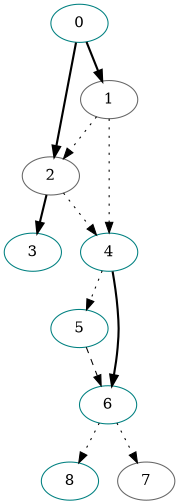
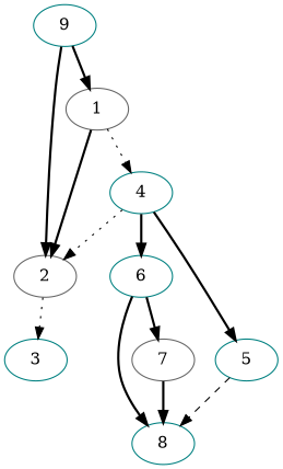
  digraph {
    node [color=teal]
    edge [style=bold]
    1 [color=gray40]
-   0
+   0 [label=9]
    2 [color=gray40]
    4
    3
    5
    6
    8
    7 [color=gray40]
-   1 -> 2 [style=dotted]
+   1 -> 2
    1 -> 4 [style=dotted]
    0 -> 1
    0 -> 2
-   2 -> 4 [style=dotted]
-   2 -> 3
-   4 -> 5 [style=dotted]
+   4 -> 2 [style=dotted]
+   2 -> 3 [style=dotted]
+   4 -> 5
    4 -> 6
-   5 -> 6 [style=dashed]
-   6 -> 8 [style=dotted]
-   6 -> 7 [style=dotted]
+   5 -> 8 [style=dashed]
+   6 -> 8
+   6 -> 7
+   7 -> 8
  }
